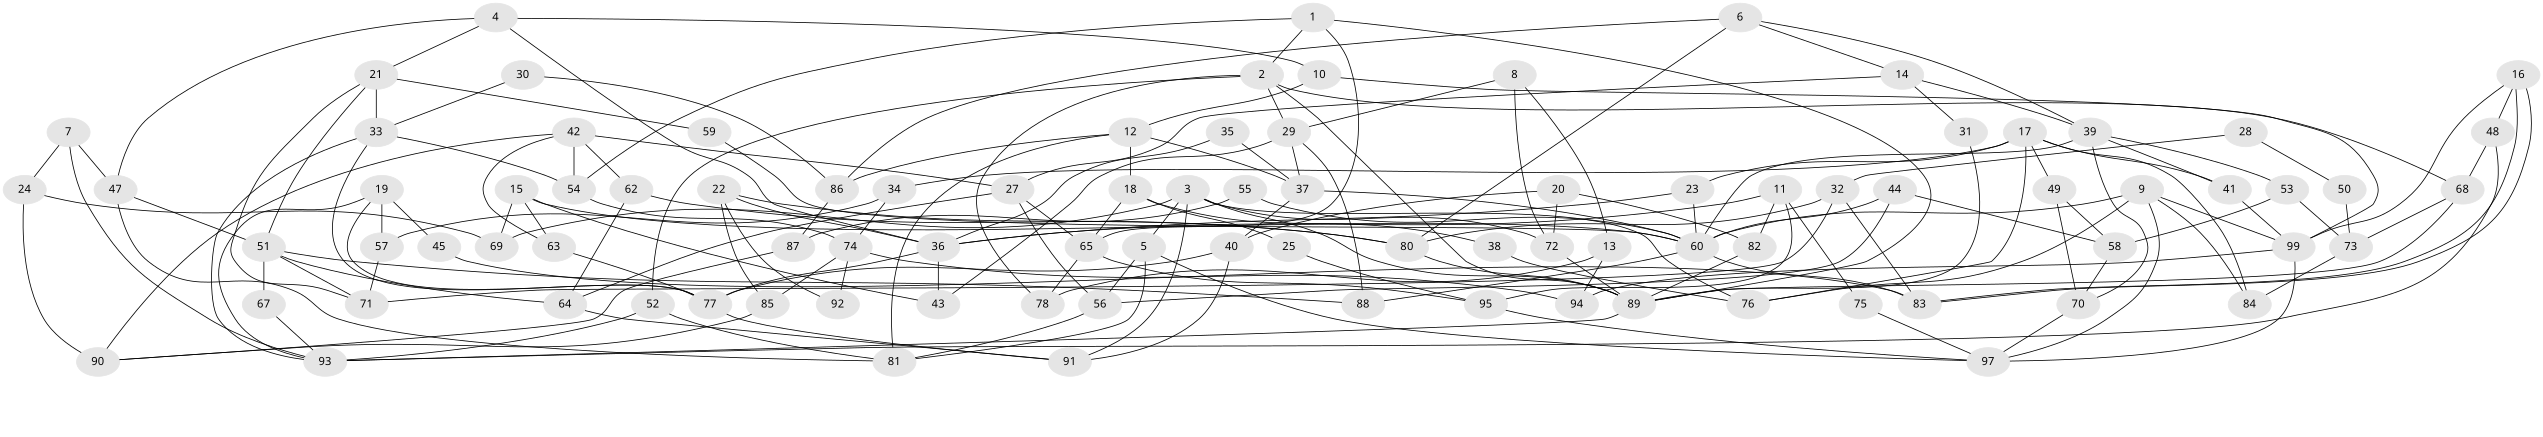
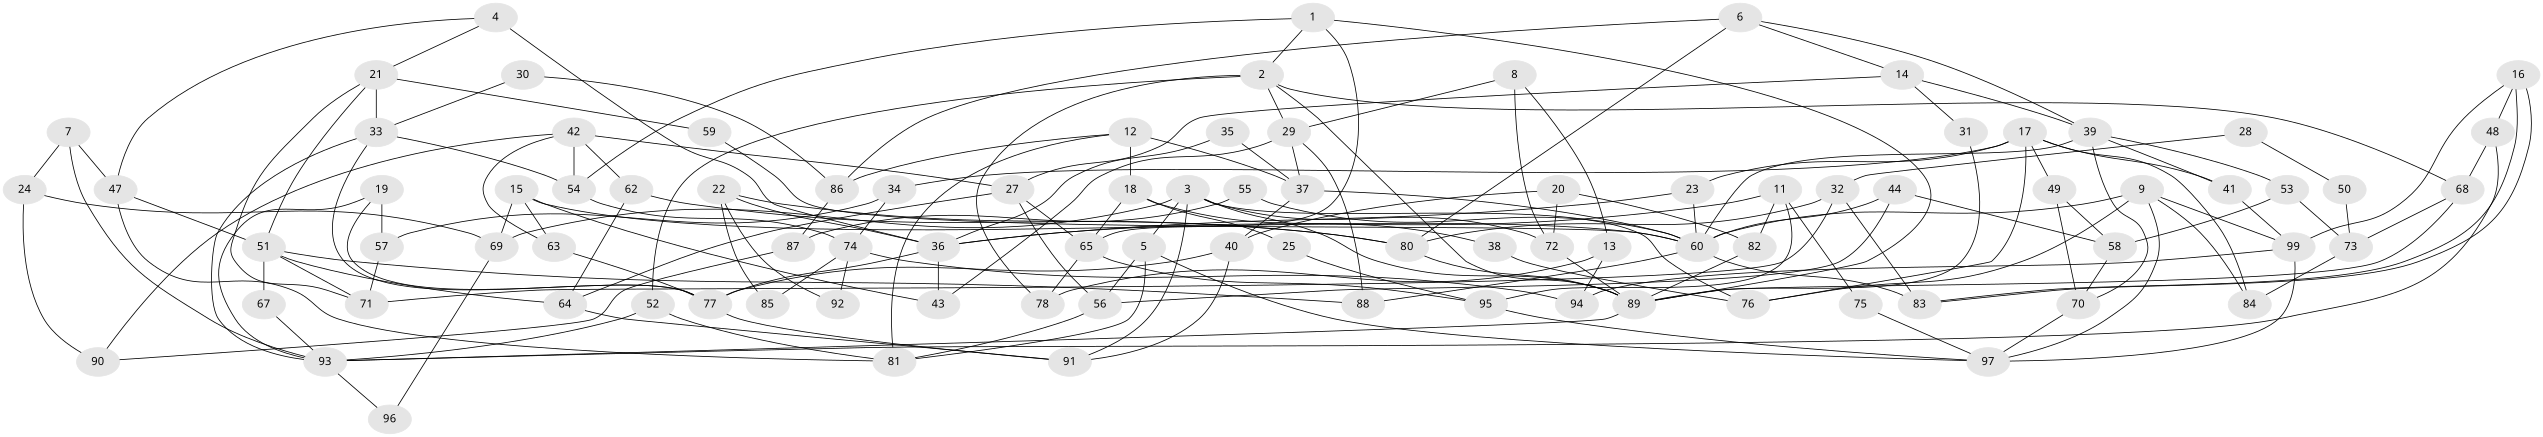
  graph {
    fontname="Noto Sans"
    node [color=gray90 fontname="Noto Sans" style=filled]
    edge [fontname="Noto Sans"]
    1
    2
    54
    65
    89
    29
    52
    68
    78
    74
    95
    93
    37
    43
    88
    81
    73
    3
    5
    69
    72
    76
    91
    56
    97
+   96
    4
-   10
    21
    36
    47
    n32 [label=99]
    12
    33
    51
    59
    71
    77
    6
    14
    39
    80
    86
    27
    31
    60
    41
    53
    70
    87
    7
    24
    90
    8
    13
    94
    9
    84
    83
    18
    11
    75
    82
    25
    38
    40
    64
    15
    63
    16
    48
    17
    23
    34
    49
    57
    58
    19
-   45
    20
    67
    22
    85
    92
    44
    28
    32
    50
    30
    35
    42
    62
    55
    1 -- 2
    1 -- 54
    1 -- 65
    1 -- 89
    2 -- 89
    2 -- 29
    2 -- 52
    2 -- 68
    2 -- 78
    54 -- 74
    65 -- 78
    65 -- 95
    89 -- 93
    29 -- 37
    29 -- 43
    29 -- 88
    52 -- 93
    52 -- 81
    68 -- 89
    68 -- 73
    74 -- 94
    74 -- 85
    74 -- 92
    95 -- 97
+   93 -- 96
    37 -- 60
    37 -- 40
    73 -- 84
    3 -- 89
    3 -- 5
    3 -- 69
    3 -- 72
    3 -- 76
    3 -- 91
    5 -- 81
    5 -- 56
    5 -- 97
+   69 -- 96
    72 -- 89
    56 -- 81
-   4 -- 10
    4 -- 21
    4 -- 36
    4 -- 47
-   10 -- n32
-   10 -- 12
    21 -- 33
    21 -- 51
    21 -- 59
    21 -- 71
    36 -- 43
    36 -- 77
    47 -- 81
    47 -- 51
    n32 -- 97
    n32 -- 94
    12 -- 37
    12 -- 81
    12 -- 86
    12 -- 18
    33 -- 54
    33 -- 93
    33 -- 77
    51 -- 88
    51 -- 71
    51 -- 64
    51 -- 67
    59 -- 60
    77 -- 91
    6 -- 14
    6 -- 39
    6 -- 80
    6 -- 86
    14 -- 39
    14 -- 27
    14 -- 31
    39 -- 60
    39 -- 41
    39 -- 53
    39 -- 70
    80 -- 89
    86 -- 87
    27 -- 65
    27 -- 56
    27 -- 64
    31 -- 89
    60 -- 88
    60 -- 83
    41 -- n32
    53 -- 73
    53 -- 58
    70 -- 97
    87 -- 90
    7 -- 93
    7 -- 47
    7 -- 24
    24 -- 69
    24 -- 90
    8 -- 29
    8 -- 72
    8 -- 13
    13 -- 78
    13 -- 94
    9 -- 76
    9 -- 97
    9 -- n32
    9 -- 60
    9 -- 84
    18 -- 65
    18 -- 25
    18 -- 38
    11 -- 95
    11 -- 36
    11 -- 75
    11 -- 82
    75 -- 97
    82 -- 89
    25 -- 95
    38 -- 76
    40 -- 91
    40 -- 77
    64 -- 91
    15 -- 43
    15 -- 69
    15 -- 60
    15 -- 63
    63 -- 77
    16 -- n32
    16 -- 83
    16 -- 83
    16 -- 48
    48 -- 68
    48 -- 93
    17 -- 76
    17 -- 41
    17 -- 84
    17 -- 23
    17 -- 34
    17 -- 49
    23 -- 36
    23 -- 60
    34 -- 74
    34 -- 57
    49 -- 70
    49 -- 58
    57 -- 71
    58 -- 70
    19 -- 93
    19 -- 77
    19 -- 57
-   19 -- 45
-   45 -- 83
    20 -- 72
    20 -- 82
    20 -- 40
    67 -- 93
    22 -- 36
    22 -- 80
    22 -- 85
    22 -- 92
-   85 -- 90
    44 -- 56
    44 -- 60
    44 -- 58
    28 -- 32
    28 -- 50
    32 -- 71
    32 -- 80
    32 -- 83
    50 -- 73
    30 -- 33
    30 -- 86
    35 -- 37
    35 -- 36
    42 -- 54
    42 -- 27
    42 -- 90
    42 -- 63
    42 -- 62
    62 -- 80
    62 -- 64
    55 -- 60
    55 -- 87
  }
